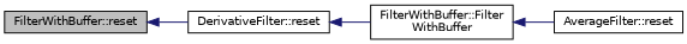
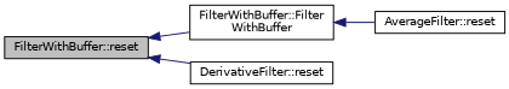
  digraph {
    rankdir=LR
    node [color=black fillcolor=white fontname=Helvetica fontsize=10 shape=record style=filled]
    edge [color=midnightblue dir=back fontname=Helvetica fontsize=10 labelfontname=Helvetica labelfontsize=10 style=solid]
    n1 [fillcolor=grey75 fontcolor=black height=0.2 label="FilterWithBuffer::reset" width=0.4]
    n2 [height=0.2 label="FilterWithBuffer::Filter\lWithBuffer" width=0.4]
    n3 [height=0.2 label="DerivativeFilter::reset" width=0.4]
    n4 [height=0.2 label="AverageFilter::reset" width=0.4]
-   n3 -> n2
+   n1 -> n2
    n1 -> n3
    n2 -> n4
  }
